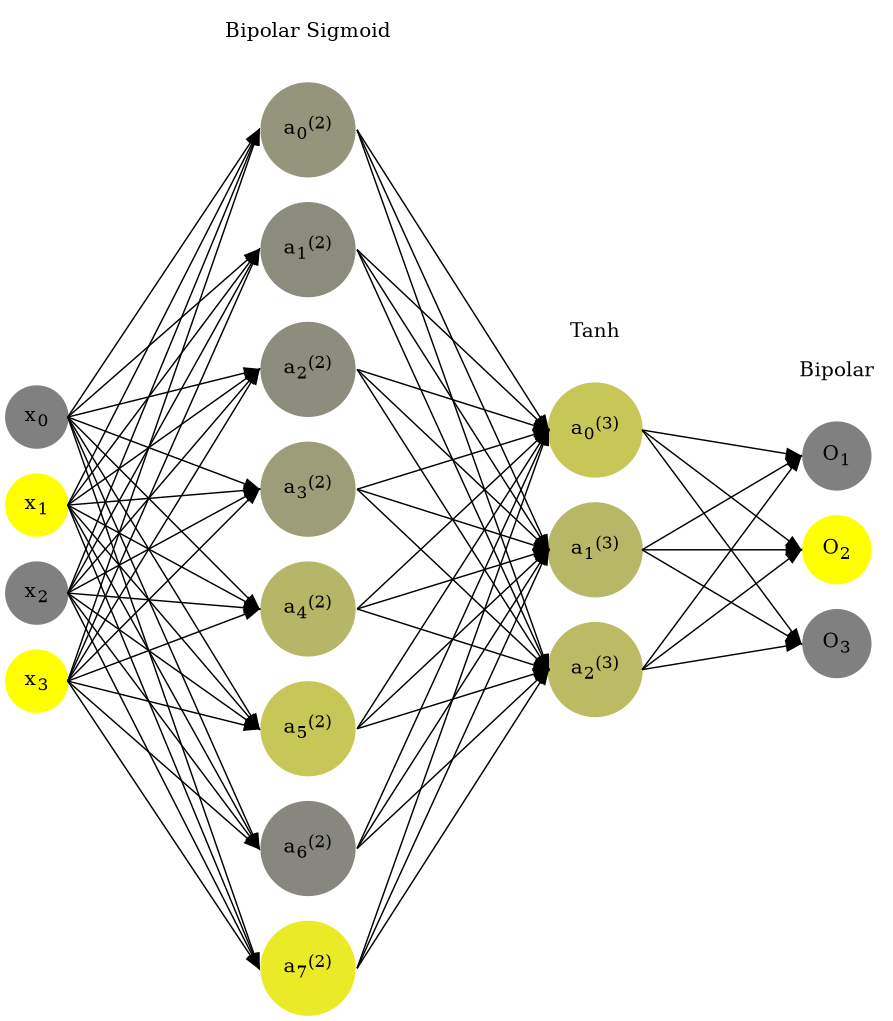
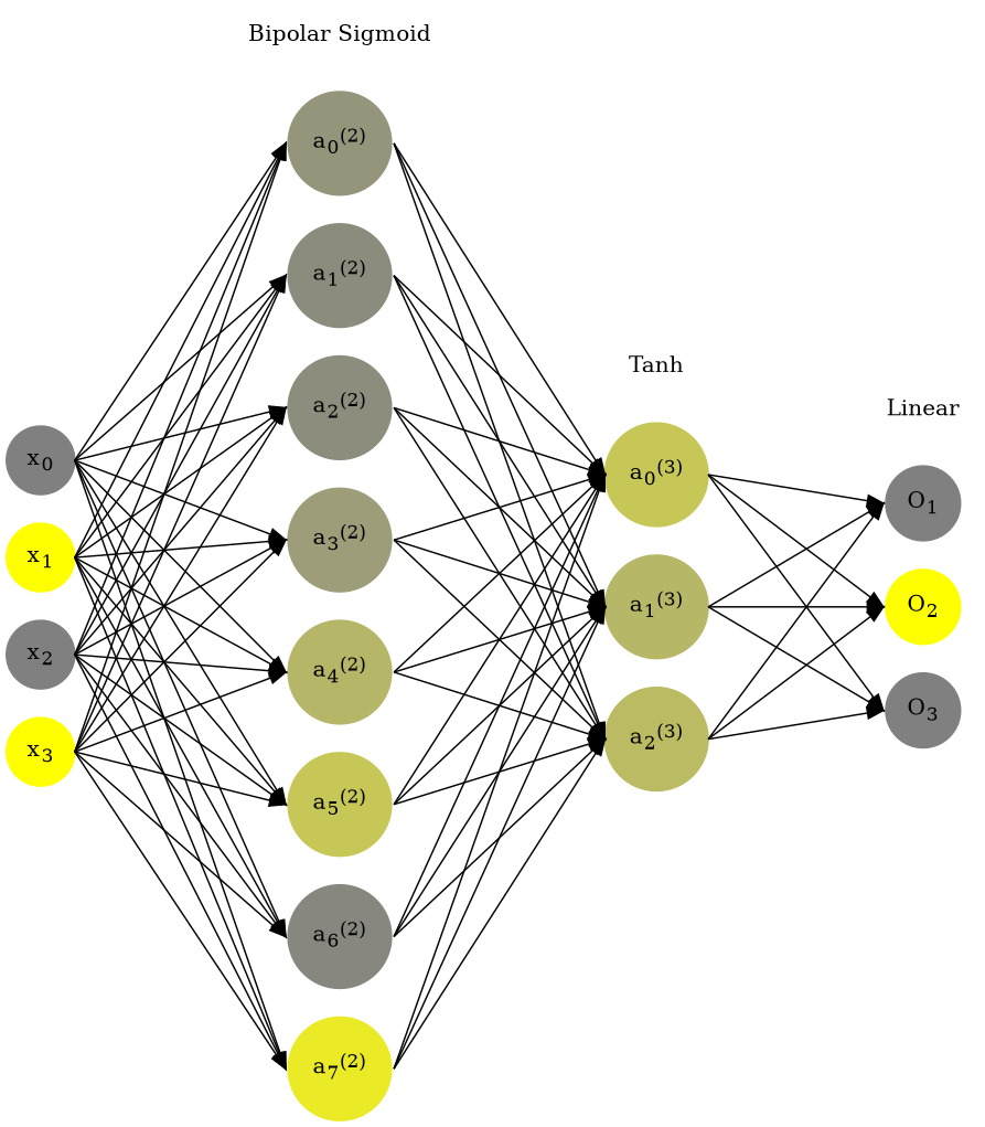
  digraph {
    rankdir=LR
    ranksep=1.4
    splines=false
    node [color="0.1667, 0.0, 0.5" fillcolor="0.1667, 0.0, 0.5" shape=circle style=filled]
    edge [headport=w style=solid tailport=e]
    n1 [label=<x<sub>0</sub>>]
    n2 [color="0.1667, 1.0, 1.0" fillcolor="0.1667, 1.0, 1.0" label=<x<sub>1</sub>>]
    n3 [label=<x<sub>2</sub>>]
    n4 [color="0.1667, 1.0, 1.0" fillcolor="0.1667, 1.0, 1.0" label=<x<sub>3</sub>>]
    n5 [color="0.1667, 0.168061, 0.584031" fillcolor="0.1667, 0.168061, 0.584031" label=<a<sub>0</sub><sup>(2)</sup>>]
    n6 [color="0.1667, 0.093448, 0.546724" fillcolor="0.1667, 0.093448, 0.546724" label=<a<sub>1</sub><sup>(2)</sup>>]
    n7 [color="0.1667, 0.105706, 0.552853" fillcolor="0.1667, 0.105706, 0.552853" label=<a<sub>2</sub><sup>(2)</sup>>]
    n8 [color="0.1667, 0.231165, 0.615582" fillcolor="0.1667, 0.231165, 0.615582" label=<a<sub>3</sub><sup>(2)</sup>>]
    n9 [color="0.1667, 0.423435, 0.711718" fillcolor="0.1667, 0.423435, 0.711718" label=<a<sub>4</sub><sup>(2)</sup>>]
    n10 [color="0.1667, 0.561328, 0.780664" fillcolor="0.1667, 0.561328, 0.780664" label=<a<sub>5</sub><sup>(2)</sup>>]
    n11 [color="0.1667, 0.061299, 0.530649" fillcolor="0.1667, 0.061299, 0.530649" label=<a<sub>6</sub><sup>(2)</sup>>]
    n12 [color="0.1667, 0.836207, 0.918103" fillcolor="0.1667, 0.836207, 0.918103" label=<a<sub>7</sub><sup>(2)</sup>>]
    n13 [color="0.1667, 0.558194, 0.779097" fillcolor="0.1667, 0.558194, 0.779097" label=<a<sub>0</sub><sup>(3)</sup>>]
    n14 [color="0.1667, 0.432813, 0.716406" fillcolor="0.1667, 0.432813, 0.716406" label=<a<sub>1</sub><sup>(3)</sup>>]
    n15 [color="0.1667, 0.468665, 0.734333" fillcolor="0.1667, 0.468665, 0.734333" label=<a<sub>2</sub><sup>(3)</sup>>]
    n16 [label=<O<sub>1</sub>>]
    n17 [color="0.1667, 1.0, 1.0" fillcolor="0.1667, 1.0, 1.0" label=<O<sub>2</sub>>]
    n18 [label=<O<sub>3</sub>>]
    n19 [label="Bipolar Sigmoid" shape=plaintext color="" fillcolor="" style=""]
    n20 [label=Tanh shape=plaintext color="" fillcolor="" style=""]
-   n21 [label=Bipolar shape=plaintext color="" fillcolor="" style=""]
+   n21 [label=Linear shape=plaintext color="" fillcolor="" style=""]
    subgraph sub_1 {
      n1
    }
    subgraph sub_2 {
      n2
    }
    subgraph sub_3 {
      n3
    }
    subgraph sub_4 {
      n4
    }
    subgraph sub_5 {
      n5
    }
    subgraph sub_6 {
      n6
    }
    subgraph sub_7 {
      n7
    }
    subgraph sub_8 {
      n8
    }
    subgraph sub_9 {
      n9
    }
    subgraph sub_10 {
      n10
    }
    subgraph sub_11 {
      n11
    }
    subgraph sub_12 {
      n12
    }
    subgraph sub_13 {
      n13
    }
    subgraph sub_14 {
      n14
    }
    subgraph sub_15 {
      n15
    }
    subgraph sub_16 {
      n16
    }
    subgraph sub_17 {
      n17
    }
    subgraph sub_18 {
      n18
    }
    subgraph sub_19 {
      rank=same
      n1
      n2
      n3
      n4
    }
    subgraph sub_20 {
      rank=same
      n5
      n6
      n7
      n8
      n9
      n10
      n11
      n12
    }
    subgraph sub_21 {
      rank=same
      n13
      n14
      n15
    }
    subgraph sub_22 {
      rank=same
      n16
      n17
      n18
    }
    subgraph sub_23 {
      rank=same
      n5
      n19
    }
    subgraph sub_24 {
      rank=same
      n13
      n20
    }
    subgraph sub_25 {
      rank=same
      n16
      n21
    }
    n1 -> n2 [style=invis]
    n1 -> n5
    n1 -> n6
    n1 -> n7
    n1 -> n8
    n1 -> n9
    n1 -> n10
    n1 -> n11
    n1 -> n12
    n2 -> n3 [style=invis]
    n2 -> n5
    n2 -> n6
    n2 -> n7
    n2 -> n8
    n2 -> n9
    n2 -> n10
    n2 -> n11
    n2 -> n12
    n3 -> n4 [style=invis]
    n3 -> n5
    n3 -> n6
    n3 -> n7
    n3 -> n8
    n3 -> n9
    n3 -> n10
    n3 -> n11
    n3 -> n12
    n4 -> n5
    n4 -> n6
    n4 -> n7
    n4 -> n8
    n4 -> n9
    n4 -> n10
    n4 -> n11
    n4 -> n12
    n5 -> n6 [style=invis]
    n5 -> n13
    n5 -> n14
    n5 -> n15
    n6 -> n7 [style=invis]
    n6 -> n13
    n6 -> n14
    n6 -> n15
    n7 -> n8 [style=invis]
    n7 -> n13
    n7 -> n14
    n7 -> n15
    n8 -> n9 [style=invis]
    n8 -> n13
    n8 -> n14
    n8 -> n15
    n9 -> n10 [style=invis]
    n9 -> n13
    n9 -> n14
    n9 -> n15
    n10 -> n11 [style=invis]
    n10 -> n13
    n10 -> n14
    n10 -> n15
    n11 -> n12 [style=invis]
    n11 -> n13
    n11 -> n14
    n11 -> n15
    n12 -> n13
    n12 -> n14
    n12 -> n15
    n13 -> n14 [style=invis]
    n13 -> n16
    n13 -> n17
    n13 -> n18
    n14 -> n15 [style=invis]
    n14 -> n16
    n14 -> n17
    n14 -> n18
    n15 -> n16
    n15 -> n17
    n15 -> n18
    n16 -> n17 [style=invis]
    n17 -> n18 [style=invis]
    n19 -> n5 [style=invis]
    n20 -> n13 [style=invis]
    n21 -> n16 [style=invis]
  }
